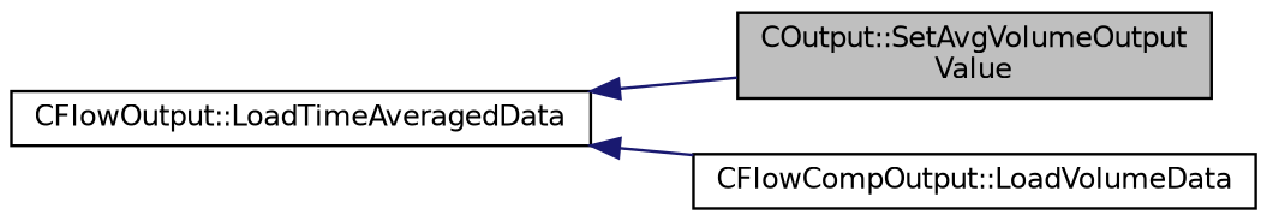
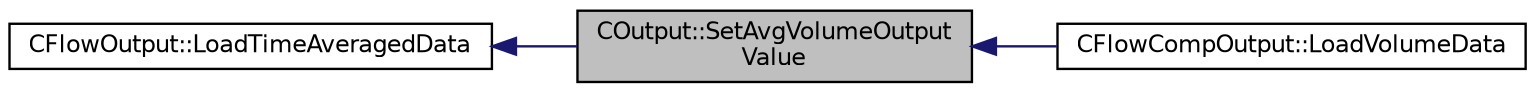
  digraph {
    rankdir=LR
    node [color=black fillcolor=white fontname=Helvetica fontsize=10 shape=record style=filled]
    edge [color=midnightblue dir=back fontname=Helvetica fontsize=10 labelfontname=Helvetica labelfontsize=10 style=solid]
    n1 [fillcolor=grey75 fontcolor=black height=0.2 label="COutput::SetAvgVolumeOutput\lValue" width=0.4]
    n2 [height=0.2 label="CFlowOutput::LoadTimeAveragedData" width=0.4]
    n3 [height=0.2 label="CFlowCompOutput::LoadVolumeData" width=0.4]
    n2 -> n1
-   n2 -> n3
+   n1 -> n3
  }
